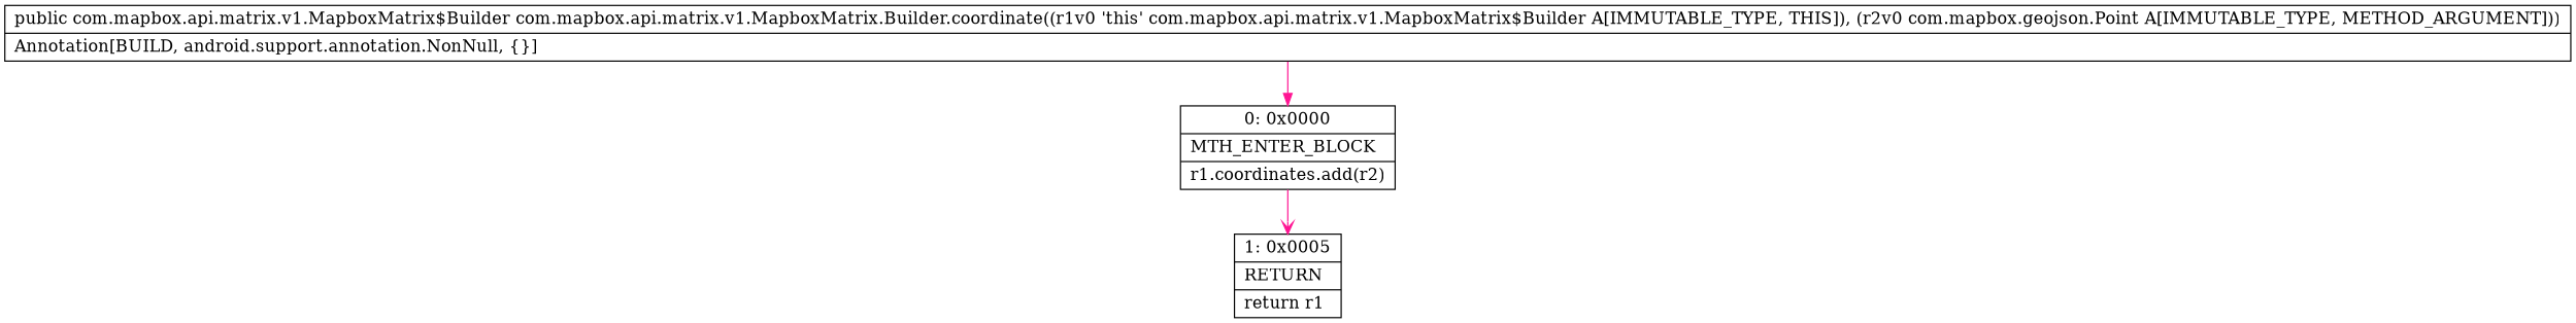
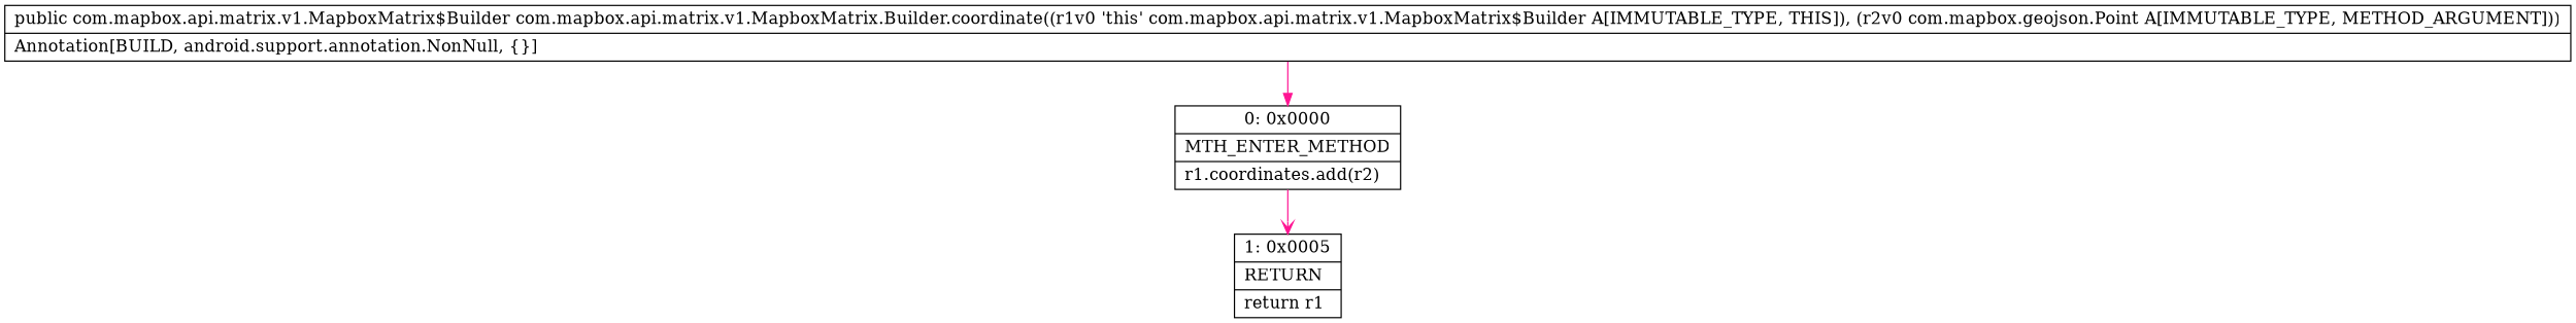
  digraph {
    node [shape=record]
    edge [color=deeppink style=solid]
-   n1 [label="{0\:\ 0x0000|MTH_ENTER_BLOCK\l|r1.coordinates.add(r2)\l}"]
+   n1 [label="{0\:\ 0x0000|MTH_ENTER_METHOD\l|r1.coordinates.add(r2)\l}"]
    n2 [label="{1\:\ 0x0005|RETURN\l|return r1\l}"]
    n3 [label="{public com.mapbox.api.matrix.v1.MapboxMatrix$Builder com.mapbox.api.matrix.v1.MapboxMatrix.Builder.coordinate((r1v0 'this' com.mapbox.api.matrix.v1.MapboxMatrix$Builder A[IMMUTABLE_TYPE, THIS]), (r2v0 com.mapbox.geojson.Point A[IMMUTABLE_TYPE, METHOD_ARGUMENT]))  | Annotation[BUILD, android.support.annotation.NonNull, \{\}]\l}"]
    n1 -> n2 [arrowhead=vee]
    n3 -> n1 [arrowhead=normal]
  }
